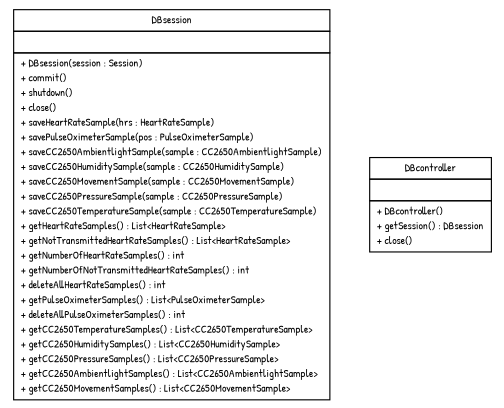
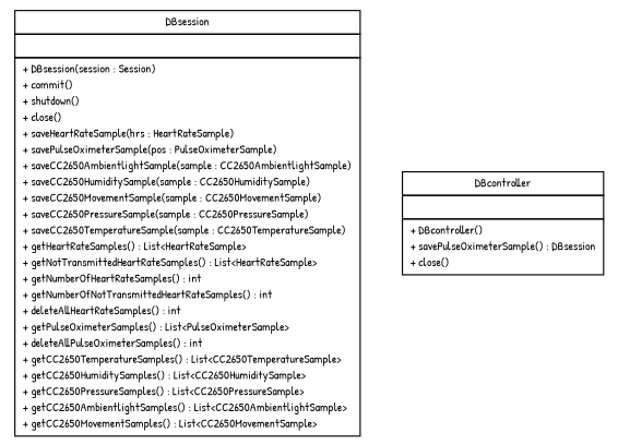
  digraph {
    nodesep=0.25
    ranksep=0.5
    fontname="Patrick Hand"
    node [fontcolor=black fontname="Patrick Hand" fontsize=10.0 shape=plaintext]
    n1 [label=<<table title="de.fhg.fit.biomos.sensorplatform.persistence.DBsession" border="0" cellborder="1" cellspacing="0" cellpadding="2" port="p" href="./DBsession.html"> 		<tr><td><table border="0" cellspacing="0" cellpadding="1"> <tr><td align="center" balign="center"> DBsession </td></tr> 		</table></td></tr> 		<tr><td><table border="0" cellspacing="0" cellpadding="1"> <tr><td align="left" balign="left">  </td></tr> 		</table></td></tr> 		<tr><td><table border="0" cellspacing="0" cellpadding="1"> <tr><td align="left" balign="left"> + DBsession(session : Session) </td></tr> <tr><td align="left" balign="left"> + commit() </td></tr> <tr><td align="left" balign="left"> + shutdown() </td></tr> <tr><td align="left" balign="left"> + close() </td></tr> <tr><td align="left" balign="left"> + saveHeartRateSample(hrs : HeartRateSample) </td></tr> <tr><td align="left" balign="left"> + savePulseOximeterSample(pos : PulseOximeterSample) </td></tr> <tr><td align="left" balign="left"> + saveCC2650AmbientlightSample(sample : CC2650AmbientlightSample) </td></tr> <tr><td align="left" balign="left"> + saveCC2650HumiditySample(sample : CC2650HumiditySample) </td></tr> <tr><td align="left" balign="left"> + saveCC2650MovementSample(sample : CC2650MovementSample) </td></tr> <tr><td align="left" balign="left"> + saveCC2650PressureSample(sample : CC2650PressureSample) </td></tr> <tr><td align="left" balign="left"> + saveCC2650TemperatureSample(sample : CC2650TemperatureSample) </td></tr> <tr><td align="left" balign="left"> + getHeartRateSamples() : List&lt;HeartRateSample&gt; </td></tr> <tr><td align="left" balign="left"> + getNotTransmittedHeartRateSamples() : List&lt;HeartRateSample&gt; </td></tr> <tr><td align="left" balign="left"> + getNumberOfHeartRateSamples() : int </td></tr> <tr><td align="left" balign="left"> + getNumberOfNotTransmittedHeartRateSamples() : int </td></tr> <tr><td align="left" balign="left"> + deleteAllHeartRateSamples() : int </td></tr> <tr><td align="left" balign="left"> + getPulseOximeterSamples() : List&lt;PulseOximeterSample&gt; </td></tr> <tr><td align="left" balign="left"> + deleteAllPulseOximeterSamples() : int </td></tr> <tr><td align="left" balign="left"> + getCC2650TemperatureSamples() : List&lt;CC2650TemperatureSample&gt; </td></tr> <tr><td align="left" balign="left"> + getCC2650HumiditySamples() : List&lt;CC2650HumiditySample&gt; </td></tr> <tr><td align="left" balign="left"> + getCC2650PressureSamples() : List&lt;CC2650PressureSample&gt; </td></tr> <tr><td align="left" balign="left"> + getCC2650AmbientlightSamples() : List&lt;CC2650AmbientlightSample&gt; </td></tr> <tr><td align="left" balign="left"> + getCC2650MovementSamples() : List&lt;CC2650MovementSample&gt; </td></tr> 		</table></td></tr> 		</table>>]
-   n2 [label=<<table title="de.fhg.fit.biomos.sensorplatform.persistence.DBcontroller" border="0" cellborder="1" cellspacing="0" cellpadding="2" port="p" href="./DBcontroller.html"> 		<tr><td><table border="0" cellspacing="0" cellpadding="1"> <tr><td align="center" balign="center"> DBcontroller </td></tr> 		</table></td></tr> 		<tr><td><table border="0" cellspacing="0" cellpadding="1"> <tr><td align="left" balign="left">  </td></tr> 		</table></td></tr> 		<tr><td><table border="0" cellspacing="0" cellpadding="1"> <tr><td align="left" balign="left"> + DBcontroller() </td></tr> <tr><td align="left" balign="left"> + getSession() : DBsession </td></tr> <tr><td align="left" balign="left"> + close() </td></tr> 		</table></td></tr> 		</table>>]
+   n2 [label=<<table title="de.fhg.fit.biomos.sensorplatform.persistence.DBcontroller" border="0" cellborder="1" cellspacing="0" cellpadding="2" port="p" href="./DBcontroller.html"> 		<tr><td><table border="0" cellspacing="0" cellpadding="1"> <tr><td align="center" balign="center"> DBcontroller </td></tr> 		</table></td></tr> 		<tr><td><table border="0" cellspacing="0" cellpadding="1"> <tr><td align="left" balign="left">  </td></tr> 		</table></td></tr> 		<tr><td><table border="0" cellspacing="0" cellpadding="1"> <tr><td align="left" balign="left"> + DBcontroller() </td></tr> <tr><td align="left" balign="left"> + savePulseOximeterSample() : DBsession </td></tr> <tr><td align="left" balign="left"> + close() </td></tr> 		</table></td></tr> 		</table>>]
  }
